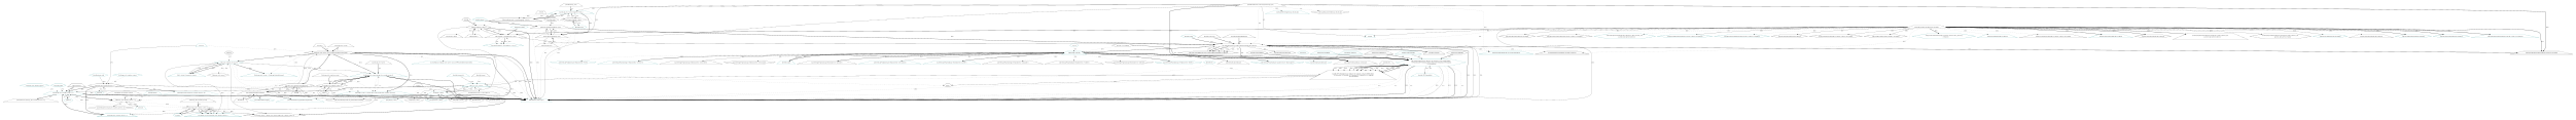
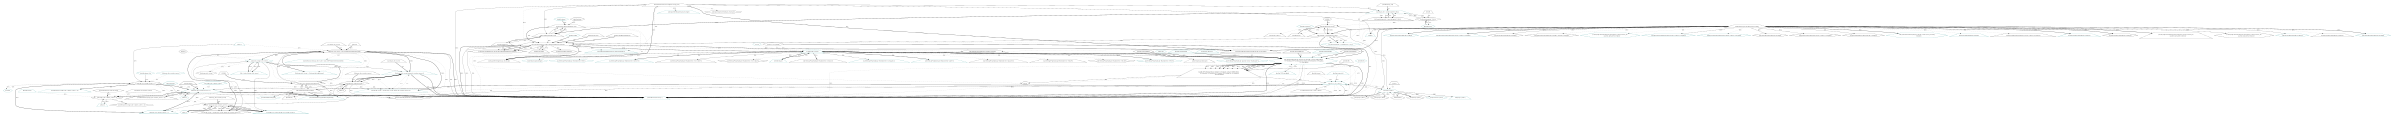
  digraph {
    fontname="Liberation Sans"
    node [color=black fontname="Liberation Sans" shape=trapezium]
    edge [fontname="Liberation Sans" style=dotted]
    n1 [color=teal label="(Call,image_info->scene+image_info->number_scenes-1)"]
    n2 [label="(Call,image_info->number_scenes-1)" shape=hexagon]
    n3 [color=teal label="(MethodReturn,static Image *)"]
    n4 [color=teal label="(Call,image->scene >= (image_info->scene+image_info->number_scenes-1))"]
    n5 [color=teal label="(Call,image_info->number_scenes != 0)"]
    n6 [label="(Call,image_info->number_scenes != 0)" shape=hexagon]
    n7 [color=teal label="(Call,image_info->number_scenes != 0)"]
    n8 [label="(Literal,1)" shape=hexagon]
    n9 [color=teal label="(Call,(ssize_t) image_info->scene)" shape=hexagon]
    n10 [label="(Call,image->scene >= (image_info->scene+image_info->number_scenes-1))" shape=hexagon]
    n11 [color=teal label="(Call,i < (ssize_t) image_info->scene)"]
    n12 [label="(Call,image_info->scene)" shape=hexagon]
    n13 [color=teal label="(Call,image_info->scene+image_info->number_scenes-1)"]
    n14 [color=teal label="(Call,image_info->scene >= GetImageListLength(image))"]
    n15 [label="(Call,image_info->number_scenes-1)" shape=hexagon]
    n16 [label="(Call,image_info->scene < (size_t)TIFFNumberOfDirectories(tiff))" shape=hexagon]
    n17 [label="(Call,(size_t)TIFFNumberOfDirectories(tiff))" shape=hexagon]
    n18 [color=teal label="(ControlStructure,if (image_info->scene < (size_t)TIFFNumberOfDirectories(tiff)))"]
    n19 [label="(Call,TIFFNumberOfDirectories(tiff))"]
    n20 [label="(Identifier,tiff)"]
    n21 [color=teal label="(Call,TIFFReadDirectory(tiff))" shape=hexagon]
    n22 [color=teal label="(Call,TIFFPrintDirectory(tiff,stdout,MagickFalse))"]
    n23 [label="(Call,TIFFGetField(tiff,TIFFTAG_IMAGEWIDTH,&width))" shape=hexagon]
    n24 [color=teal label="(Call,tiff == (TIFF *) NULL)"]
    n25 [color=teal label="(Call,(TIFF *) NULL)"]
    n26 [label="(ControlStructure,if (tiff == (TIFF *) NULL))"]
    n27 [color=teal label="(Call,(const char *) NULL)" shape=hexagon]
    n28 [color=teal label="(Call,(Image *) NULL)"]
    n29 [label="(Call,(Image *) NULL)" shape=hexagon]
    n30 [label="(Call,(Image *) NULL)" shape=hexagon]
    n31 [label="(Identifier,NULL)" shape=hexagon]
    n32 [label="(Call,(Image *)NULL)" shape=hexagon]
    n33 [label="(Call,tiff=TIFFClientOpen(image->filename,\"rb\",(thandle_t) image,TIFFReadBlob,\n    TIFFWriteBlob,TIFFSeekBlob,TIFFCloseBlob,TIFFGetBlobSize,TIFFMapBlob,\n    TIFFUnmapBlob))"]
    n34 [color=teal label="(Call,TIFFClientOpen(image->filename,\"rb\",(thandle_t) image,TIFFReadBlob,\n    TIFFWriteBlob,TIFFSeekBlob,TIFFCloseBlob,TIFFGetBlobSize,TIFFMapBlob,\n    TIFFUnmapBlob))" shape=hexagon]
    n35 [label="(Block,)" shape=hexagon]
    n36 [color=teal label="(Identifier,TIFFUnmapBlob)"]
    n37 [color=teal label="(Call,(thandle_t) image)"]
    n38 [color=teal label="(Call,SetImageProperty(image,\"tiff:photometric\",\"RGB\"))" shape=hexagon]
    n39 [color=teal label="(Call,SetImageProperty(image,\"tiff:photometric\",\"LOGLUV\"))"]
    n40 [label="(Call,SetImageProperty(image,\"tiff:photometric\",\"min-is-white\"))"]
    n41 [label="(Call,SetImageProperty(image,\"tiff:photometric\",\"min-is-black\"))" shape=hexagon]
    n42 [color=teal label="(Identifier,image)"]
    n43 [label="(Call,AcquireNextImage(image_info,image))"]
    n44 [label="(Call,SetImageProperty(image,\"tiff:photometric\",\"unknown\"))"]
    n45 [color=teal label="(Call,SetImageProperty(image,\"tiff:photometric\",\"CIE Log2(L)\"))"]
    n46 [color=teal label="(Call,SetImageProperty(image,\"tiff:photometric\",\"palette\"))"]
    n47 [label="(Call,SetImageProperty(image,\"tiff:photometric\",\"separated\"))"]
    n48 [label="(Call,SetImageProperty(image,\"tiff:photometric\",\"YCBCR\"))"]
    n49 [label="(Call,SetImageProperty(image,\"tiff:photometric\",\"CIELAB\"))" shape=hexagon]
    n50 [color=teal label="(Call,SetImageProperty(image,\"tiff:photometric\",\"MASK\"))" shape=hexagon]
    n51 [label="(Call,DestroyImageList(image))"]
    n52 [color=teal label="(Call,SetImageProperty(image,\"quantum:format\",\"floating-point\"))" shape=hexagon]
    n53 [color=teal label="(Call,DestroyImageList(image))" shape=hexagon]
    n54 [label="(Call,OpenBlob(image_info,image,ReadBinaryBlobMode,exception))"]
    n55 [label="(Call,DestroyImageList(image))" shape=hexagon]
    n56 [color=teal label="(Call,GetImageOption(image_info,\"tiff:exif-properties\"))"]
    n57 [label="(Identifier,exception)"]
    n58 [label="(Call,TIFFReadPhotoshopLayers(image,image_info,exception))"]
    n59 [label="(Call,SetMagickThreadValue(tiff_exception,exception))"]
    n60 [label="(Call,status=OpenBlob(image_info,image,ReadBinaryBlobMode,exception))" shape=hexagon]
    n61 [label="(Call,AcquireImage(image_info))"]
    n62 [label="(Call,image=AcquireImage(image_info))"]
    n63 [label="(Identifier,image_info)"]
    n64 [color=teal label="(Call,image_info != (const ImageInfo *) NULL)"]
    n65 [label="(Call,(const ImageInfo *) NULL)" shape=hexagon]
    n66 [label="(Call,assert(image_info != (const ImageInfo *) NULL))"]
    n67 [label="(Call,(ExceptionInfo *) NULL)" shape=hexagon]
    n68 [color=teal label="(Identifier,NULL)" shape=hexagon]
    n69 [label="(MethodParameterIn,const ImageInfo *image_info)"]
    n70 [color=teal label="(Call,AcquireNextImage(image_info,image))"]
    n71 [label="(Call,AcquireQuantumInfo(image_info,image))" shape=hexagon]
    n72 [color=teal label=7000115]
    n73 [label="(Call,exception != (ExceptionInfo *) NULL)"]
    n74 [label="(Call,(Image *) NULL)"]
    n75 [label="(Identifier,NULL)"]
    n76 [color=teal label="(Call,assert(exception != (ExceptionInfo *) NULL))" shape=hexagon]
    n77 [label="(MethodParameterIn,ExceptionInfo *exception)"]
    n78 [color=teal label="(Call,QueueAuthenticPixels(image,0,y,image->columns,rows_remaining,\n            exception))" shape=hexagon]
    n79 [color=teal label="(Call,GetImageDepth(image,exception))"]
    n80 [label="(Call,QueueAuthenticPixels(image,0,y,image->columns,1,exception))"]
    n81 [color=teal label="(Call,SyncAuthenticPixels(image,exception))"]
    n82 [label="(Call,SyncAuthenticPixels(image,exception))" shape=hexagon]
    n83 [label="(Call,ImportQuantumPixels(image,(CacheView *) NULL,quantum_info,\n            quantum_type,pixels,exception))"]
    n84 [label="(Call,ImportQuantumPixels(image,(CacheView *) NULL,quantum_info,\n              quantum_type,pixels,exception))" shape=hexagon]
    n85 [color=teal label="(Call,DecodeLabImage(image,exception))" shape=hexagon]
    n86 [label="(Call,SyncAuthenticPixels(image,exception))"]
    n87 [color=teal label="(Call,SyncAuthenticPixels(image,exception))" shape=hexagon]
    n88 [color=teal label="(Call,SyncAuthenticPixels(image,exception))" shape=hexagon]
    n89 [color=teal label="(Call,QueueAuthenticPixels(image,0,y,image->columns,1,exception))"]
    n90 [label="(Call,SyncAuthenticPixels(image,exception))" shape=hexagon]
    n91 [label="(Call,QueueAuthenticPixels(image,0,y,image->columns,1,exception))" shape=hexagon]
    n92 [color=teal label="(Call,ImportQuantumPixels(image,(CacheView *) NULL,quantum_info,\n            quantum_type,pixels,exception))" shape=hexagon]
    n93 [color=teal label="(Call,QueueAuthenticPixels(image,0,y,image->columns,1,exception))" shape=hexagon]
    n94 [color=teal label="(Call,QueueAuthenticPixels(image,0,y,image->columns,1,exception))" shape=hexagon]
    n95 [label="(Call,SyncAuthenticPixels(image,exception))" shape=hexagon]
    n96 [label="(Call,GetAuthenticPixels(image,0,y,image->columns,1,exception))" shape=hexagon]
    n97 [label="(Call,InheritException(exception,&image->exception))" shape=hexagon]
    n98 [color=teal label="(Literal,0)" shape=hexagon]
    n99 [label="(ControlStructure,if (image_info->number_scenes != 0))"]
    n100 [color=teal label="(Literal,0)"]
    n101 [label="(ControlStructure,if (image_info->number_scenes != 0))" shape=hexagon]
    n102 [color=teal label="(Literal,1)" shape=hexagon]
    n103 [label="(Call,image_info->number_scenes != 0)" shape=hexagon]
    n104 [color=teal label="(ControlStructure,if (image_info->number_scenes != 0))"]
    n105 [color=teal label="(Literal,0)" shape=hexagon]
    n106 [label="(Call,image_info->scene)"]
    n107 [color=teal label="(Identifier,image)" shape=hexagon]
    n108 [color=teal label="(Literal,0)"]
    n109 [label="(Identifier,tiff)"]
    n110 [label="(Identifier,image_info)"]
    n111 [label="(Call,image_info->number_scenes)"]
    n112 [label="(Call,image_info->scene)"]
    n113 [color=teal label="(Call,image_info->number_scenes)" shape=hexagon]
    n114 [color=teal label="(Identifier,image)" shape=hexagon]
    n115 [color=teal label="(Identifier,TIFFSeekBlob)"]
    n116 [label="(Call,image_info->number_scenes)"]
    n117 [color=teal label="(Identifier,image)"]
    n118 [color=teal label="(Call,image_info->number_scenes)" shape=hexagon]
    n119 [color=teal label="(Call,image->filename)"]
    n120 [label="(Identifier,image)"]
    n121 [color=teal label="(Identifier,exception)" shape=hexagon]
    n122 [color=teal label="(Identifier,image)" shape=hexagon]
    n123 [label="(Identifier,i)"]
+   n124 [label="(ControlStructure,goto next_tiff_frame;)" shape=hexagon]
    n125 [label="(Identifier,TIFFGetBlobSize)"]
    n126 [color=teal label="(Identifier,tiff)" shape=hexagon]
    n127 [label="(Identifier,status)"]
    n128 [label="(Identifier,status)" shape=hexagon]
    n129 [color=teal label="(Identifier,image_info)" shape=hexagon]
    n130 [label="(Identifier,ReadBinaryBlobMode)"]
    n131 [color=teal label="(Identifier,image_info)"]
    n132 [label="(Identifier,image_info)"]
    n133 [label="(Call,image_info->number_scenes)"]
    n134 [color=teal label="(Identifier,TIFFCloseBlob)"]
    n135 [label="(Identifier,TIFFReadBlob)" shape=hexagon]
    n136 [label="(Identifier,TIFFMapBlob)" shape=hexagon]
    n137 [label="(Identifier,TIFFWriteBlob)" shape=hexagon]
    n138 [color=teal label="(Literal,\"rb\")" shape=hexagon]
    1000279 [shape=hexagon]
    1000268
    1000231 [color=teal shape=hexagon]
    1000159
    1000186 [shape=hexagon]
    1000244
    n1 -> n2 [label="CFG: " style=bold]
    n1 -> n3 [label="DDG: " style=bold]
    n1 -> n3 [label="DDG: " style=bold]
    n1 -> n4 [label="AST: "]
    n2 -> n1 [label="AST: " style=bold]
    n2 -> n1 [label="DDG: " style=bold]
    n2 -> n1 [label="DDG: "]
    n2 -> n3 [label="DDG: " style=solid]
    n2 -> n4 [label="DDG: "]
    n2 -> n4 [label="DDG: "]
    n2 -> n5 [label="DDG: " style=solid]
    n2 -> n6 [label="DDG: "]
    n2 -> n7 [label="DDG: " style=solid]
    n2 -> n8 [label="CFG: " style=bold]
    n4 -> n1 [label="CFG: "]
    n5 -> n2 [label="DDG: "]
    n5 -> n3 [label="DDG: " style=bold]
    n5 -> n3 [label="DDG: " style=bold]
    n5 -> n6 [label="DDG: " style=bold]
    n5 -> n7 [label="DDG: " style=bold]
    n5 -> n98 [label="CFG: " style=bold]
    n5 -> n99 [label="AST: " style=bold]
    n6 -> n5 [label="DDG: "]
    n6 -> n15 [label="DDG: "]
    n6 -> n100 [label="CFG: " style=solid]
    n6 -> n101 [label="AST: " style=solid]
    n8 -> n2 [label="AST: "]
    n9 -> n1 [label="DDG: " style=solid]
    n9 -> n3 [label="DDG: "]
    n9 -> n4 [label="DDG: "]
    n9 -> n10 [label="DDG: " style=solid]
    n9 -> n11 [label="AST: " style=bold]
    n9 -> n11 [label="DDG: " style=bold]
    n9 -> n12 [label="CFG: "]
    n9 -> n13 [label="DDG: " style=solid]
    n9 -> n14 [label="DDG: " style=bold]
    n11 -> n9 [label="CFG: " style=solid]
    n12 -> n9 [label="AST: "]
    n13 -> n15 [label="CFG: " style=bold]
    n15 -> n5 [label="DDG: "]
    n15 -> n7 [label="DDG: "]
    n15 -> n10 [label="DDG: "]
    n15 -> n10 [label="DDG: " style=solid]
    n15 -> n13 [label="AST: " style=bold]
    n15 -> n13 [label="DDG: " style=bold]
    n15 -> n13 [label="DDG: " style=solid]
    n15 -> n102 [label="CFG: " style=bold]
    n16 -> n1 [label="DDG: " style=bold]
    n16 -> n3 [label="DDG: " style=solid]
    n16 -> n3 [label="DDG: " style=bold]
    n16 -> n3 [label="DDG: "]
    n16 -> n4 [label="DDG: " style=bold]
    n16 -> n9 [label="DDG: " style=bold]
    n16 -> n10 [label="DDG: " style=bold]
    n16 -> n13 [label="DDG: "]
    n16 -> n14 [label="DDG: "]
    n16 -> n17 [label="CFG: "]
    n16 -> n18 [label="AST: "]
    n17 -> n3 [label="DDG: " style=solid]
    n17 -> n16 [label="AST: " style=bold]
    n17 -> n16 [label="DDG: " style=solid]
    n17 -> n19 [label="CFG: "]
    n19 -> n17 [label="AST: " style=solid]
    n19 -> n17 [label="DDG: "]
    n19 -> n20 [label="CFG: " style=solid]
    n19 -> n21 [label="DDG: " style=solid]
    n19 -> n22 [label="DDG: " style=bold]
    n19 -> n23 [label="DDG: " style=solid]
    n20 -> n19 [label="AST: " style=bold]
    n24 -> n3 [label="DDG: " style=solid]
    n24 -> n3 [label="DDG: "]
    n24 -> n3 [label="DDG: "]
    n24 -> n19 [label="DDG: " style=bold]
    n24 -> n22 [label="DDG: "]
    n24 -> n23 [label="DDG: " style=solid]
    n24 -> n25 [label="CFG: " style=solid]
    n24 -> n26 [label="AST: " style=solid]
    n25 -> n3 [label="DDG: " style=bold]
    n25 -> n24 [label="AST: "]
    n25 -> n24 [label="DDG: "]
    n25 -> n27 [label="DDG: " style=solid]
    n25 -> n28 [label="DDG: " style=solid]
    n25 -> n29 [label="DDG: " style=solid]
    n25 -> n30 [label="DDG: " style=solid]
    n25 -> n31 [label="CFG: " style=solid]
    n25 -> n32 [label="DDG: " style=bold]
    n31 -> n25 [label="AST: " style=solid]
    n33 -> n3 [label="DDG: "]
    n33 -> n24 [label="DDG: " style=solid]
    n33 -> n34 [label="CFG: " style=bold]
    n33 -> n35 [label="AST: " style=solid]
    n34 -> n3 [label="DDG: "]
    n34 -> n3 [label="DDG: "]
    n34 -> n3 [label="DDG: " style=bold]
    n34 -> n3 [label="DDG: "]
    n34 -> n3 [label="DDG: " style=solid]
    n34 -> n3 [label="DDG: "]
    n34 -> n3 [label="DDG: "]
    n34 -> n3 [label="DDG: "]
    n34 -> n3 [label="DDG: " style=bold]
    n34 -> n33 [label="AST: " style=bold]
    n34 -> n33 [label="DDG: " style=bold]
    n34 -> n33 [label="DDG: "]
    n34 -> n33 [label="DDG: " style=solid]
    n34 -> n33 [label="DDG: "]
    n34 -> n33 [label="DDG: "]
    n34 -> n33 [label="DDG: " style=bold]
    n34 -> n33 [label="DDG: " style=bold]
    n34 -> n33 [label="DDG: "]
    n34 -> n33 [label="DDG: "]
    n34 -> n33 [label="DDG: "]
    n34 -> n36 [label="CFG: " style=solid]
    n36 -> n34 [label="AST: "]
    n37 -> n34 [label="AST: " style=bold]
    n37 -> n34 [label="DDG: "]
    n37 -> n38 [label="DDG: "]
    n37 -> n39 [label="DDG: " style=bold]
    n37 -> n40 [label="DDG: " style=solid]
    n37 -> n41 [label="DDG: "]
    n37 -> n42 [label="CFG: " style=bold]
    n37 -> n43 [label="DDG: " style=solid]
    n37 -> n44 [label="DDG: " style=bold]
    n37 -> n45 [label="DDG: " style=solid]
    n37 -> n46 [label="DDG: " style=bold]
    n37 -> n47 [label="DDG: "]
    n37 -> n48 [label="DDG: "]
    n37 -> n49 [label="DDG: "]
    n37 -> n50 [label="DDG: " style=bold]
    n37 -> n51 [label="DDG: " style=solid]
    n37 -> n52 [label="DDG: " style=bold]
    n37 -> n53 [label="DDG: "]
    n42 -> n37 [label="AST: " style=bold]
    n54 -> n3 [label="DDG: " style=solid]
    n54 -> n3 [label="DDG: " style=bold]
    n54 -> n3 [label="DDG: " style=solid]
    n54 -> n37 [label="DDG: " style=bold]
    n54 -> n43 [label="DDG: " style=bold]
    n54 -> n55 [label="DDG: " style=solid]
    n54 -> n56 [label="DDG: "]
    n54 -> n57 [label="CFG: " style=solid]
    n54 -> n58 [label="DDG: " style=bold]
    n54 -> n59 [label="DDG: "]
    n54 -> n60 [label="AST: " style=bold]
    n54 -> n60 [label="DDG: " style=bold]
    n54 -> n60 [label="DDG: "]
    n54 -> n60 [label="DDG: " style=solid]
    n54 -> n60 [label="DDG: "]
    n57 -> n54 [label="AST: " style=bold]
    n60 -> n54 [label="CFG: " style=solid]
    n61 -> n54 [label="DDG: "]
    n61 -> n62 [label="AST: " style=solid]
    n61 -> n62 [label="DDG: " style=solid]
    n61 -> n63 [label="CFG: " style=solid]
    n62 -> n3 [label="DDG: "]
    n62 -> n35 [label="AST: "]
    n62 -> n54 [label="DDG: " style=bold]
    n62 -> n61 [label="CFG: " style=bold]
    n63 -> n61 [label="AST: " style=bold]
    n64 -> n3 [label="DDG: "]
    n64 -> n61 [label="DDG: " style=bold]
    n64 -> n65 [label="CFG: " style=solid]
    n64 -> n66 [label="AST: " style=bold]
    n64 -> n66 [label="DDG: "]
    n64 -> n66 [label="DDG: "]
    n65 -> n64 [label="AST: "]
    n65 -> n64 [label="DDG: " style=solid]
    n65 -> n67 [label="DDG: "]
    n65 -> n68 [label="CFG: " style=solid]
    n66 -> n64 [label="CFG: " style=bold]
    n67 -> n25 [label="DDG: " style=solid]
    n67 -> n73 [label="AST: " style=bold]
    n67 -> n73 [label="DDG: "]
    n67 -> n74 [label="DDG: "]
    n67 -> n75 [label="CFG: "]
    n68 -> n65 [label="AST: " style=bold]
    n69 -> n3 [label="DDG: " style=solid]
    n69 -> n43 [label="DDG: " style=bold]
    n69 -> n54 [label="DDG: "]
    n69 -> n56 [label="DDG: "]
    n69 -> n58 [label="DDG: " style=bold]
    n69 -> n61 [label="DDG: " style=solid]
    n69 -> n64 [label="DDG: " style=solid]
    n69 -> n70 [label="DDG: "]
    n69 -> n71 [label="DDG: "]
    n69 -> n72 [label="AST: " style=solid]
-   n67 -> n3 [label="DDG: " style=bold]
+   n73 -> n3 [label="DDG: " style=bold]
    n73 -> n54 [label="DDG: " style=solid]
    n73 -> n67 [label="CFG: " style=solid]
    n73 -> n76 [label="AST: " style=solid]
    n73 -> n76 [label="DDG: "]
    n73 -> n76 [label="DDG: " style=bold]
    n75 -> n67 [label="AST: " style=bold]
    n76 -> n73 [label="CFG: "]
    n77 -> n3 [label="DDG: " style=solid]
    n77 -> n54 [label="DDG: "]
    n77 -> n58 [label="DDG: " style=bold]
    n77 -> n59 [label="DDG: "]
    n77 -> n72 [label="AST: " style=solid]
    n77 -> n73 [label="DDG: " style=bold]
    n77 -> n78 [label="DDG: " style=bold]
    n77 -> n79 [label="DDG: "]
    n77 -> n80 [label="DDG: "]
    n77 -> n81 [label="DDG: " style=bold]
    n77 -> n82 [label="DDG: " style=bold]
    n77 -> n83 [label="DDG: " style=bold]
    n77 -> n84 [label="DDG: " style=solid]
    n77 -> n85 [label="DDG: " style=solid]
    n77 -> n86 [label="DDG: "]
    n77 -> n87 [label="DDG: " style=bold]
    n77 -> n88 [label="DDG: " style=bold]
    n77 -> n89 [label="DDG: " style=bold]
    n77 -> n90 [label="DDG: " style=solid]
    n77 -> n91 [label="DDG: "]
    n77 -> n92 [label="DDG: "]
    n77 -> n93 [label="DDG: " style=solid]
    n77 -> n94 [label="DDG: "]
    n77 -> n95 [label="DDG: " style=solid]
    n77 -> n96 [label="DDG: " style=solid]
    n77 -> n97 [label="DDG: " style=solid]
    n98 -> n5 [label="AST: "]
    n100 -> n6 [label="AST: " style=solid]
    n102 -> n15 [label="AST: " style=bold]
    n103 -> n3 [label="DDG: " style=solid]
    n103 -> n3 [label="DDG: "]
    n103 -> n5 [label="DDG: " style=bold]
    n103 -> n6 [label="DDG: "]
    n103 -> n7 [label="DDG: " style=bold]
    n103 -> n104 [label="AST: " style=bold]
    n103 -> n105 [label="CFG: "]
    n105 -> n103 [label="AST: "]
    n106 -> n16 [label="AST: " style=bold]
    n107 -> n54 [label="AST: " style=bold]
    n108 -> n16 [label="CFG: "]
    n108 -> n103 [label="CFG: " style=solid]
    n109 -> n33 [label="AST: " style=solid]
    n110 -> n54 [label="AST: " style=bold]
    n111 -> n15 [label="AST: " style=bold]
    n112 -> n1 [label="AST: " style=bold]
    n113 -> n103 [label="AST: "]
    n114 -> n62 [label="AST: " style=bold]
    n115 -> n34 [label="AST: " style=bold]
    n116 -> n6 [label="AST: "]
    n117 -> n6 [label="CFG: "]
    n118 -> n5 [label="AST: "]
    n119 -> n34 [label="AST: "]
    n120 -> n24 [label="CFG: "]
    n121 -> n73 [label="AST: " style=bold]
    n122 -> n5 [label="CFG: "]
    n123 -> n16 [label="CFG: " style=bold]
+   n124 -> n6 [label="CFG: " style=bold]
    n125 -> n34 [label="AST: " style=bold]
    n126 -> n24 [label="AST: "]
    n126 -> n33 [label="CFG: "]
    n127 -> n5 [label="CFG: " style=bold]
    n128 -> n62 [label="CFG: " style=solid]
    n129 -> n103 [label="CFG: " style=solid]
    n130 -> n54 [label="AST: " style=bold]
    n131 -> n24 [label="CFG: " style=solid]
    n132 -> n64 [label="AST: " style=bold]
    n133 -> n2 [label="AST: " style=bold]
    n134 -> n34 [label="AST: " style=solid]
    n135 -> n34 [label="AST: " style=bold]
    n135 -> n37 [label="CFG: "]
    n136 -> n34 [label="AST: " style=bold]
    n137 -> n34 [label="AST: " style=bold]
    n138 -> n34 [label="AST: "]
    1000279 -> n9 [label="AST: "]
-   n17 -> 1000268 [label="AST: " style=bold]
+   1000268 -> n17 [label="AST: " style=bold]
    1000231 -> n37 [label="AST: "]
    1000159 -> n65 [label="AST: "]
    1000186 -> n67 [label="AST: " style=bold]
    1000244 -> n25 [label="AST: "]
  }
